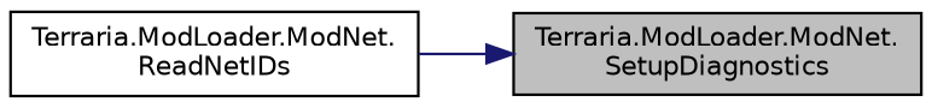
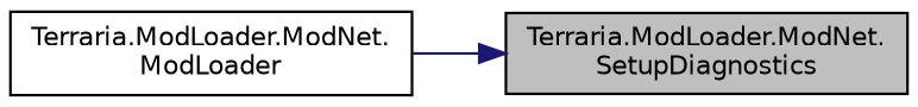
  digraph {
    rankdir=RL
    node [color=black fontname=Helvetica fontsize=10 shape=record style=filled]
    n1 [fillcolor=grey75 fontcolor=black height=0.2 label="Terraria.ModLoader.ModNet.\lSetupDiagnostics" width=0.4]
-   n2 [fillcolor=white height=0.2 label="Terraria.ModLoader.ModNet.\lReadNetIDs" width=0.4]
+   n2 [fillcolor=white height=0.2 label="Terraria.ModLoader.ModNet.\lModLoader" width=0.4]
    n1 -> n2 [color=midnightblue dir=back fontname=Helvetica fontsize=10 labelfontname=Helvetica labelfontsize=10 style=solid]
  }
